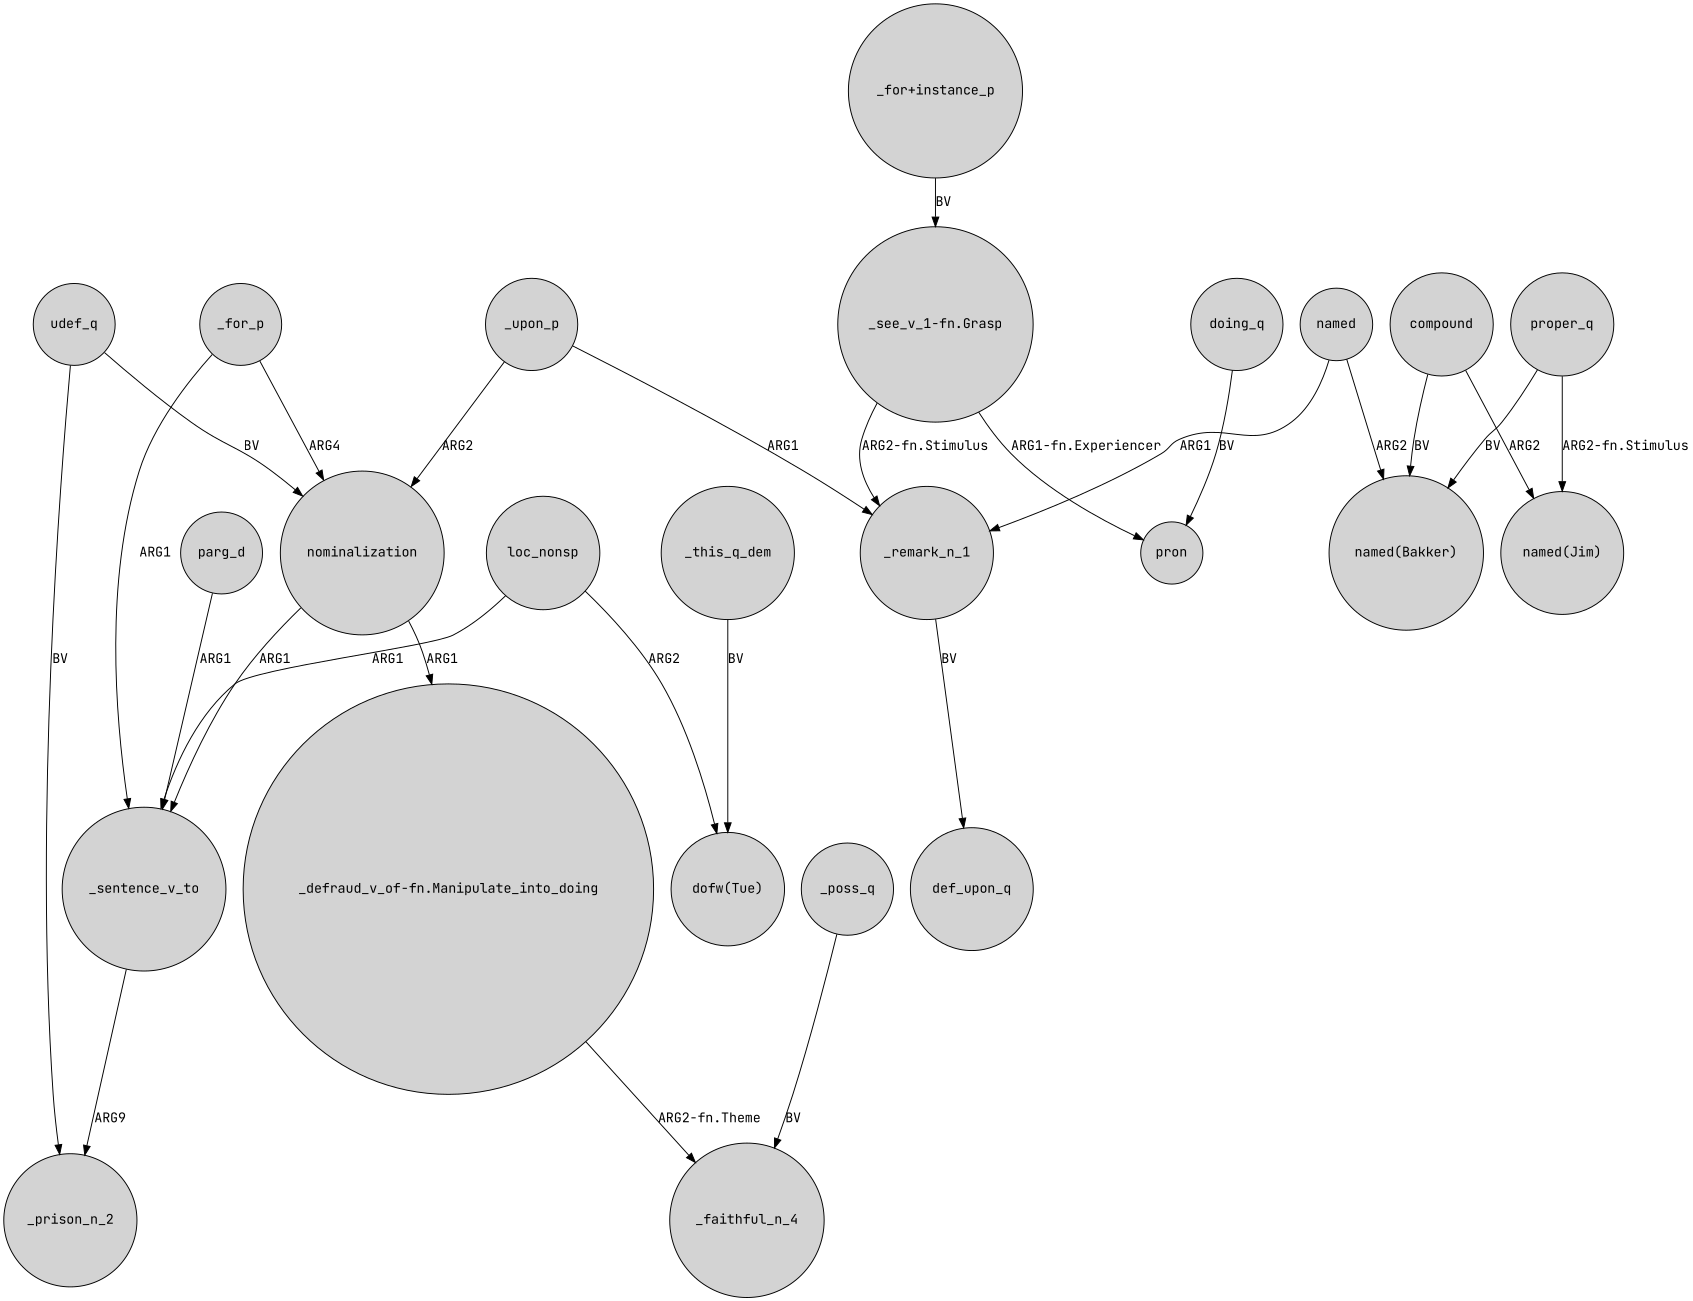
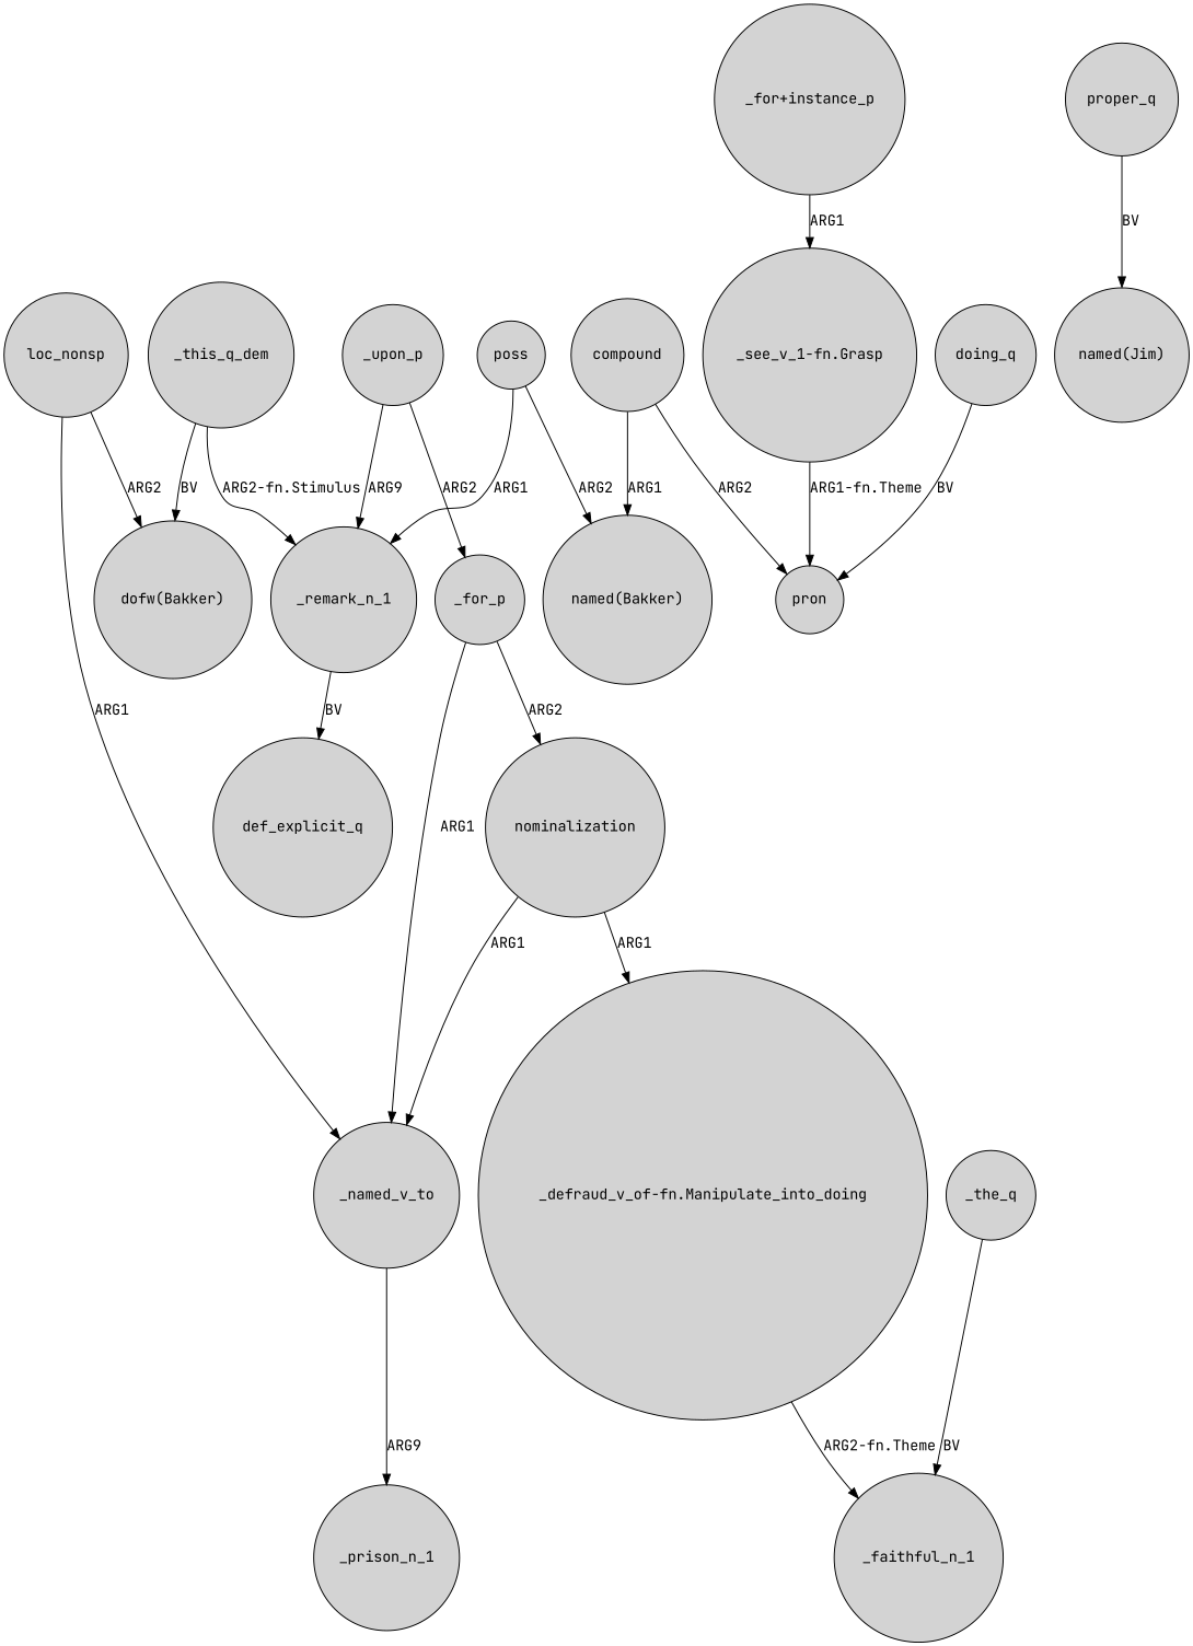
  digraph {
    fontname="JetBrains Mono"
    node [fontname="JetBrains Mono" shape=circle style=filled]
    edge [fontname="JetBrains Mono"]
    _this_q_dem
-   "dofw(Tue)"
-   poss [label=named]
+   "dofw(Tue)" [label="dofw(Bakker)"]
+   poss
    _remark_n_1
    "named(Bakker)"
-   def_explicit_q [label=def_upon_q]
+   def_explicit_q
    loc_nonsp
-   _sentence_v_to
-   _prison_n_1 [label=_prison_n_2]
+   _sentence_v_to [label=_named_v_to]
+   _prison_n_1
    "_for+instance_p"
    "_see_v_1-fn.Grasp"
    pron
    nominalization
    "_defraud_v_of-fn.Manipulate_into_doing"
-   _faithful_n_1 [label=_faithful_n_4]
+   _faithful_n_1
    _for_p
    proper_q
    "named(Jim)"
-   parg_d
    compound
    _upon_p
    n22 [label=doing_q]
-   udef_q
-   _the_q [label=_poss_q]
+   _the_q
    _this_q_dem -> "dofw(Tue)" [label=BV]
    poss -> _remark_n_1 [label=ARG1]
    poss -> "named(Bakker)" [label=ARG2]
    _remark_n_1 -> def_explicit_q [label=BV]
    loc_nonsp -> "dofw(Tue)" [label=ARG2]
    loc_nonsp -> _sentence_v_to [label=ARG1]
    _sentence_v_to -> _prison_n_1 [label=ARG9]
-   "_for+instance_p" -> "_see_v_1-fn.Grasp" [label=BV]
-   "_see_v_1-fn.Grasp" -> _remark_n_1 [label="ARG2-fn.Stimulus"]
-   "_see_v_1-fn.Grasp" -> pron [label="ARG1-fn.Experiencer"]
+   "_for+instance_p" -> "_see_v_1-fn.Grasp" [label=ARG1]
+   _this_q_dem -> _remark_n_1 [label="ARG2-fn.Stimulus"]
+   "_see_v_1-fn.Grasp" -> pron [label="ARG1-fn.Theme"]
    nominalization -> _sentence_v_to [label=ARG1]
    nominalization -> "_defraud_v_of-fn.Manipulate_into_doing" [label=ARG1]
    "_defraud_v_of-fn.Manipulate_into_doing" -> _faithful_n_1 [label="ARG2-fn.Theme"]
    _for_p -> _sentence_v_to [label=ARG1]
-   _for_p -> nominalization [label=ARG4]
-   proper_q -> "named(Bakker)" [label=BV]
-   proper_q -> "named(Jim)" [label="ARG2-fn.Stimulus"]
-   parg_d -> _sentence_v_to [label=ARG1]
-   compound -> "named(Bakker)" [label=BV]
-   compound -> "named(Jim)" [label=ARG2]
-   _upon_p -> _remark_n_1 [label=ARG1]
-   _upon_p -> nominalization [label=ARG2]
+   _for_p -> nominalization [label=ARG2]
+   proper_q -> "named(Jim)" [label=BV]
+   compound -> "named(Bakker)" [label=ARG1]
+   compound -> pron [label=ARG2]
+   _upon_p -> _remark_n_1 [label=ARG9]
+   _upon_p -> _for_p [label=ARG2]
    n22 -> pron [label=BV]
-   udef_q -> _prison_n_1 [label=BV]
-   udef_q -> nominalization [label=BV]
    _the_q -> _faithful_n_1 [label=BV]
  }
